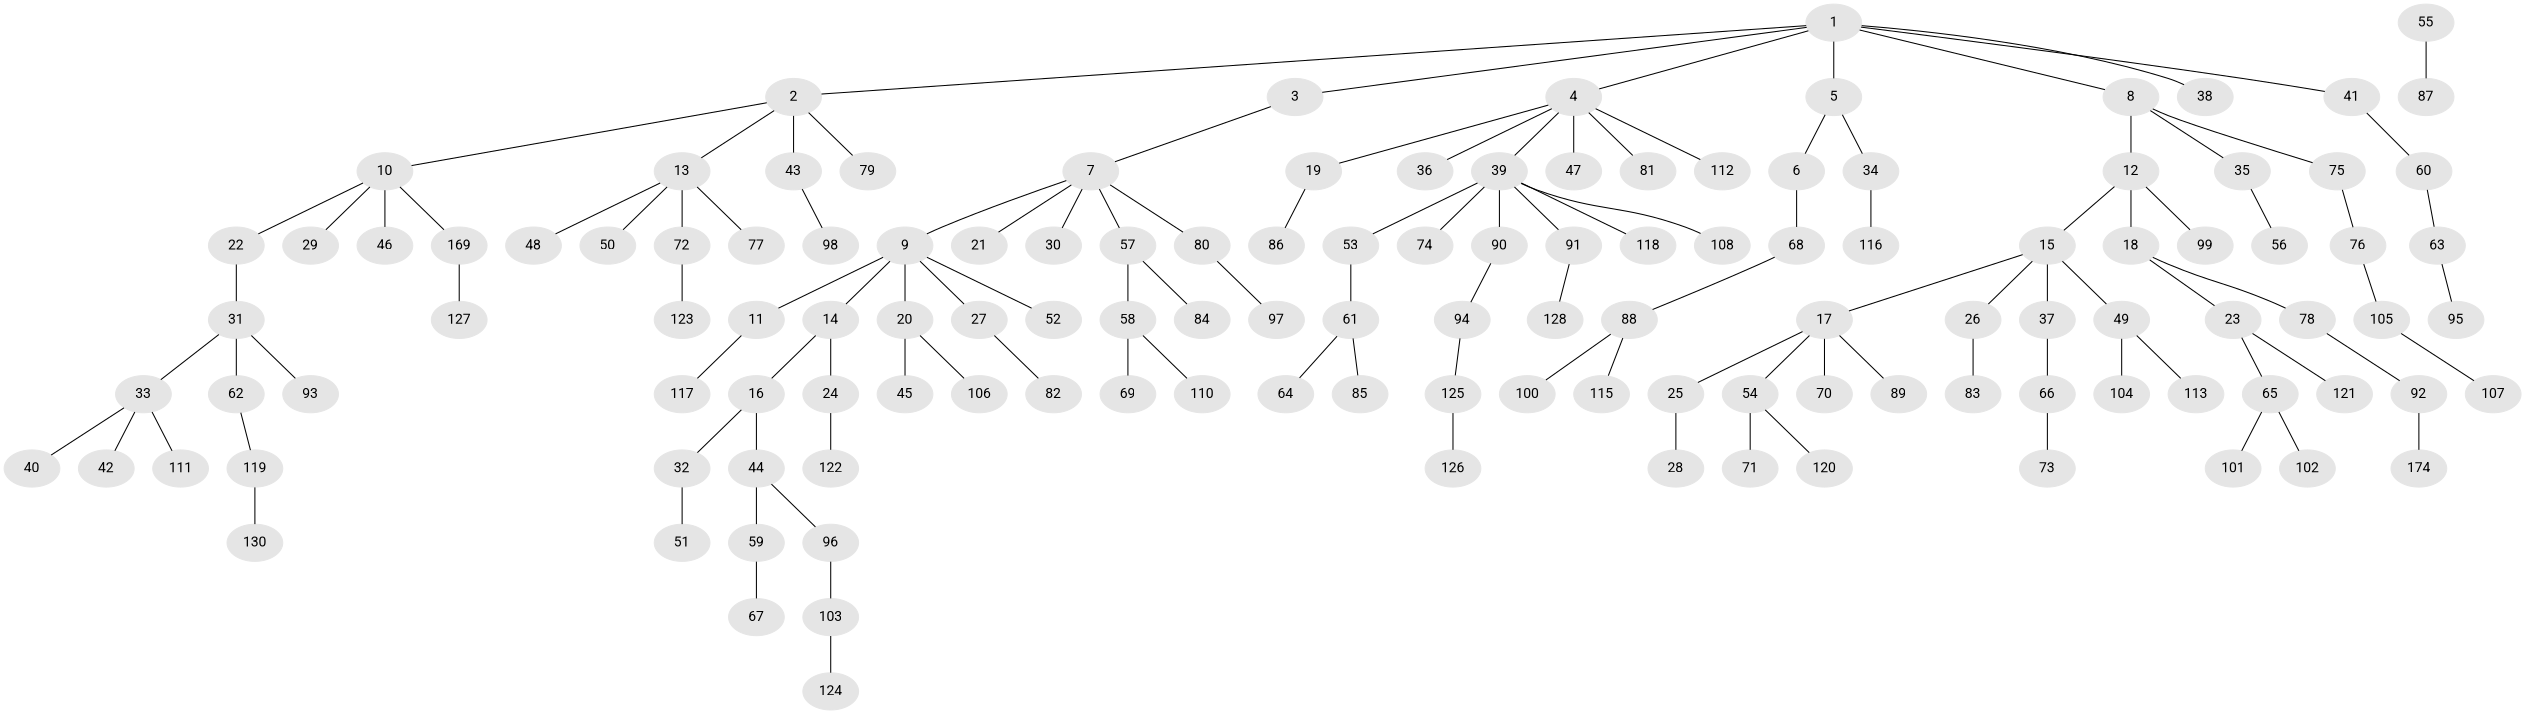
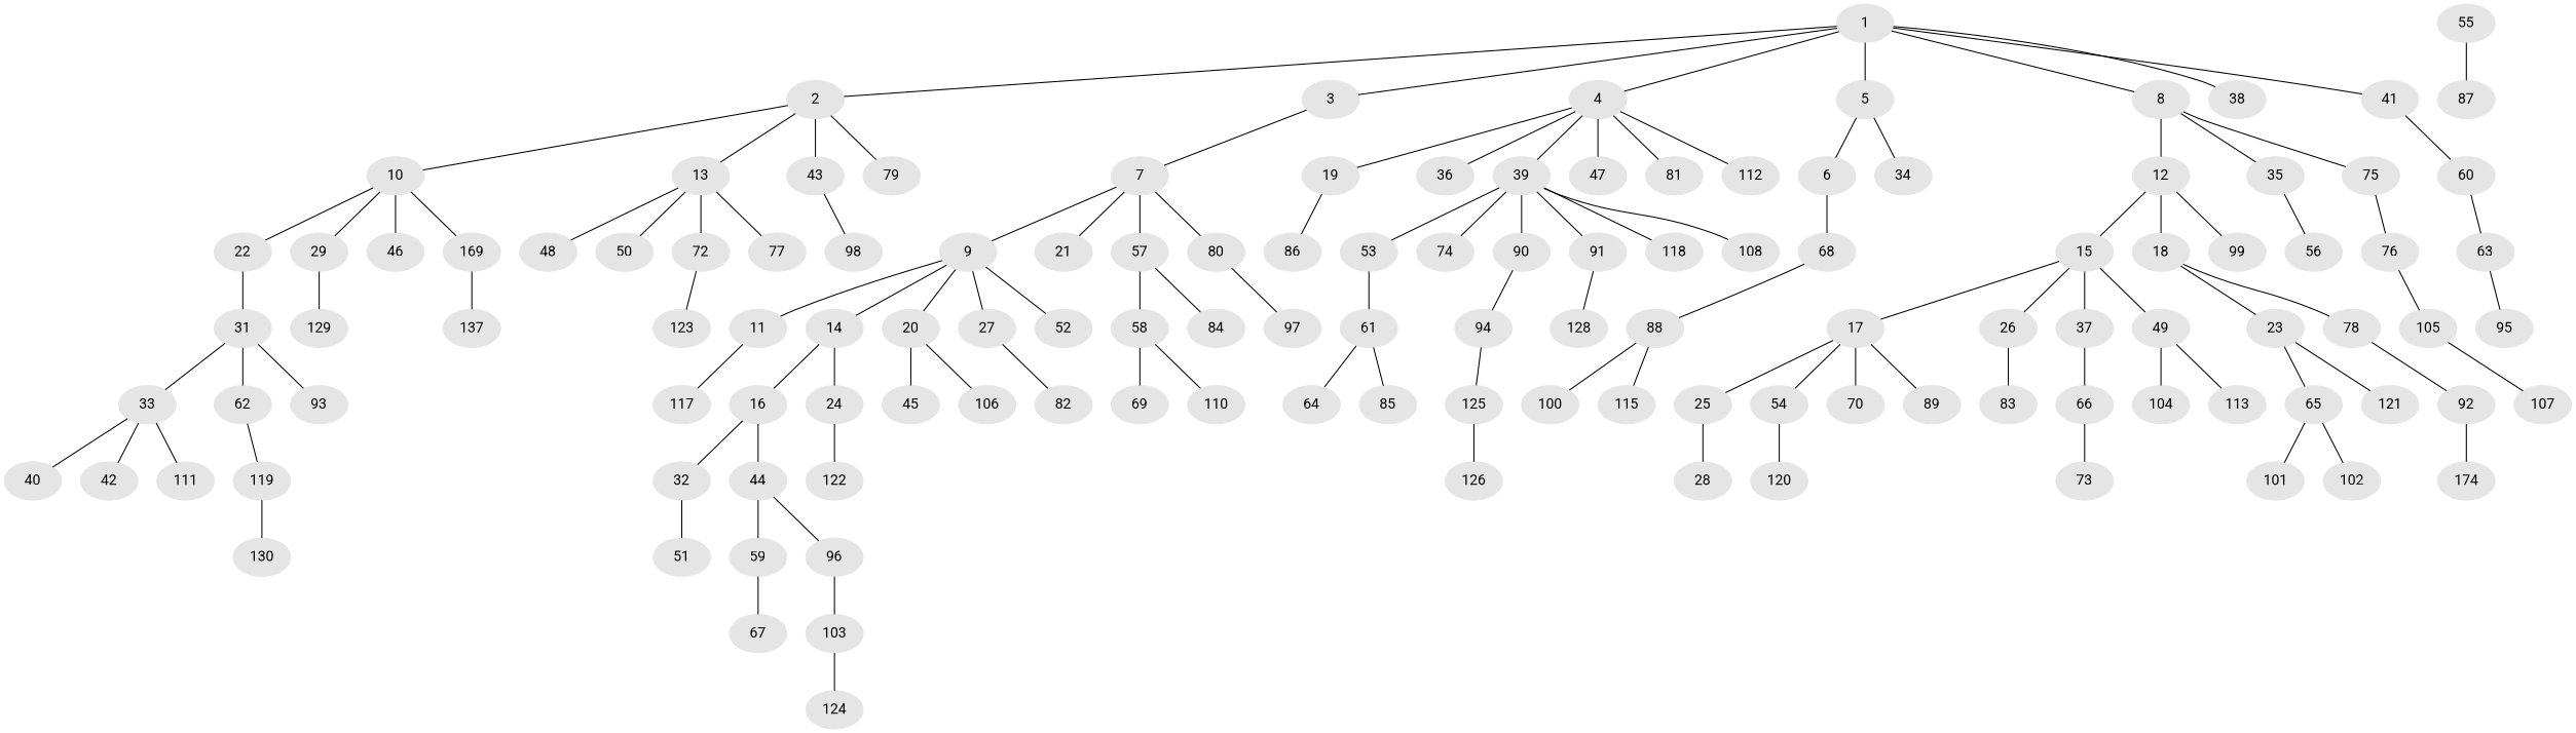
  graph {
    fontname=Roboto
    node [color=gray90 fontname=Roboto style=filled]
    edge [fontname=Roboto]
    1
    2
    3
    4
    5
    8
    38
    41
    10
    13
    43
    79
    7
    19
    36
    39
    47
    81
    112
    6
    34
    12
    35
    75
    60
    22
    29
    46
    n29 [label=169]
    48
    50
    72
    77
    98
    9
    21
-   30
    57
    80
    86
    53
    74
    90
    91
    118
    108
    68
-   116
    88
    11
    14
    20
    27
    52
    58
    84
    97
    15
    18
    99
    56
    76
    117
    16
    24
    45
    106
    82
    31
-   127
+   129
+   127 [label=137]
    17
    26
    37
    49
    23
    78
    123
    32
    44
    122
    25
    54
    70
    89
    83
    66
    104
    113
    51
    59
    96
    28
-   71
    120
    65
    121
    92
    55
    87
    33
    62
    93
    101
    102
    40
    42
    111
    119
    73
    61
    94
    128
    63
    105
    67
    103
    64
    85
    69
    110
    95
    130
    100
    115
    107
    n127 [label=174]
    125
    126
    124
    1 -- 2
    1 -- 3
    1 -- 4
    1 -- 5
    1 -- 8
    1 -- 38
    1 -- 41
    2 -- 10
    2 -- 13
    2 -- 43
    2 -- 79
    3 -- 7
    4 -- 19
    4 -- 36
    4 -- 39
    4 -- 47
    4 -- 81
    4 -- 112
    5 -- 6
    5 -- 34
    8 -- 12
    8 -- 35
    8 -- 75
    41 -- 60
    10 -- 22
    10 -- 29
    10 -- 46
    10 -- n29
    13 -- 48
    13 -- 50
    13 -- 72
    13 -- 77
    43 -- 98
    7 -- 9
    7 -- 21
-   7 -- 30
    7 -- 57
    7 -- 80
    19 -- 86
    39 -- 53
    39 -- 74
    39 -- 90
    39 -- 91
    39 -- 118
    39 -- 108
    6 -- 68
-   34 -- 116
    12 -- 15
    12 -- 18
    12 -- 99
    35 -- 56
    75 -- 76
    60 -- 63
    22 -- 31
+   29 -- 129
    n29 -- 127
    72 -- 123
    9 -- 11
    9 -- 14
    9 -- 20
    9 -- 27
    9 -- 52
    57 -- 58
    57 -- 84
    80 -- 97
    53 -- 61
    90 -- 94
    91 -- 128
    68 -- 88
    88 -- 100
    88 -- 115
    11 -- 117
    14 -- 16
    14 -- 24
    20 -- 45
    20 -- 106
    27 -- 82
    58 -- 69
    58 -- 110
    15 -- 17
    15 -- 26
    15 -- 37
    15 -- 49
    18 -- 23
    18 -- 78
    76 -- 105
    16 -- 32
    16 -- 44
    24 -- 122
    31 -- 33
    31 -- 62
    31 -- 93
    17 -- 25
    17 -- 54
    17 -- 70
    17 -- 89
    26 -- 83
    37 -- 66
    49 -- 104
    49 -- 113
    23 -- 65
    23 -- 121
    78 -- 92
    32 -- 51
    44 -- 59
    44 -- 96
    25 -- 28
-   54 -- 71
    54 -- 120
    66 -- 73
    59 -- 67
    96 -- 103
    65 -- 101
    65 -- 102
    92 -- n127
    55 -- 87
    33 -- 40
    33 -- 42
    33 -- 111
    62 -- 119
    119 -- 130
    61 -- 64
    61 -- 85
    94 -- 125
    63 -- 95
    105 -- 107
    103 -- 124
    125 -- 126
  }
